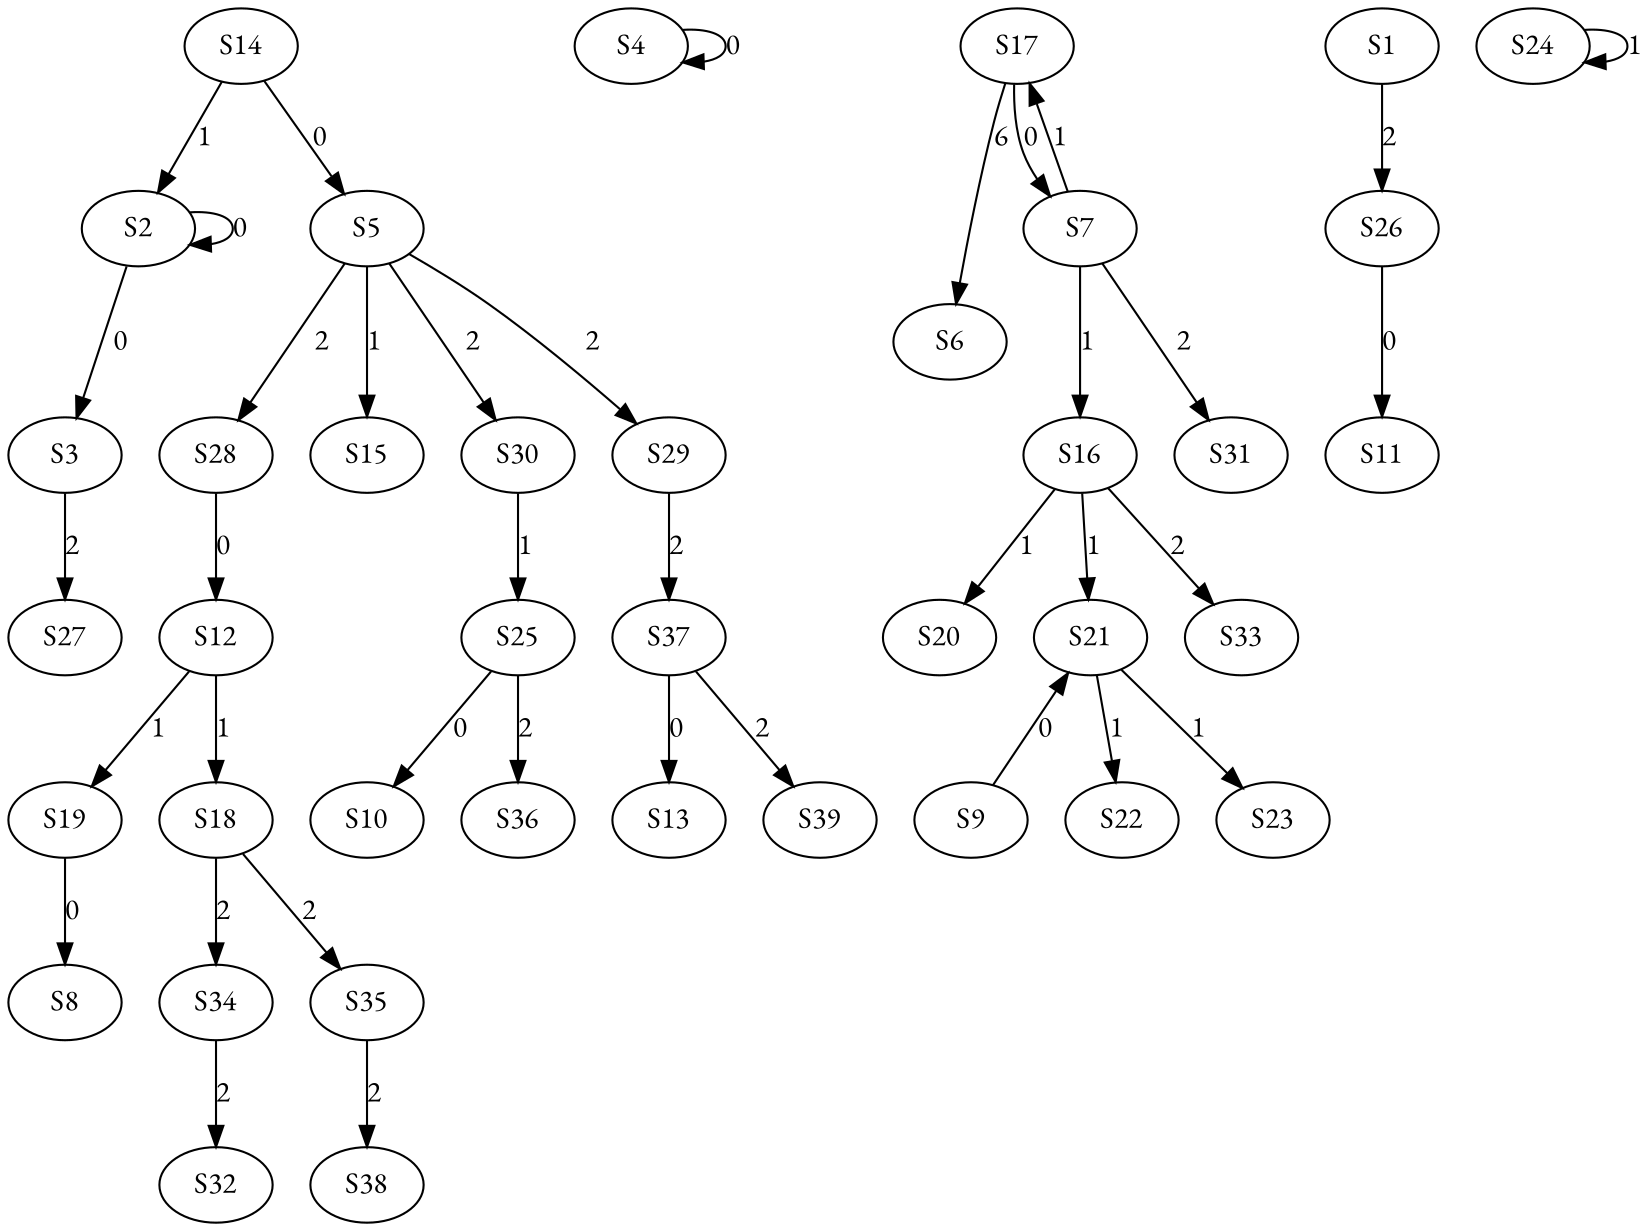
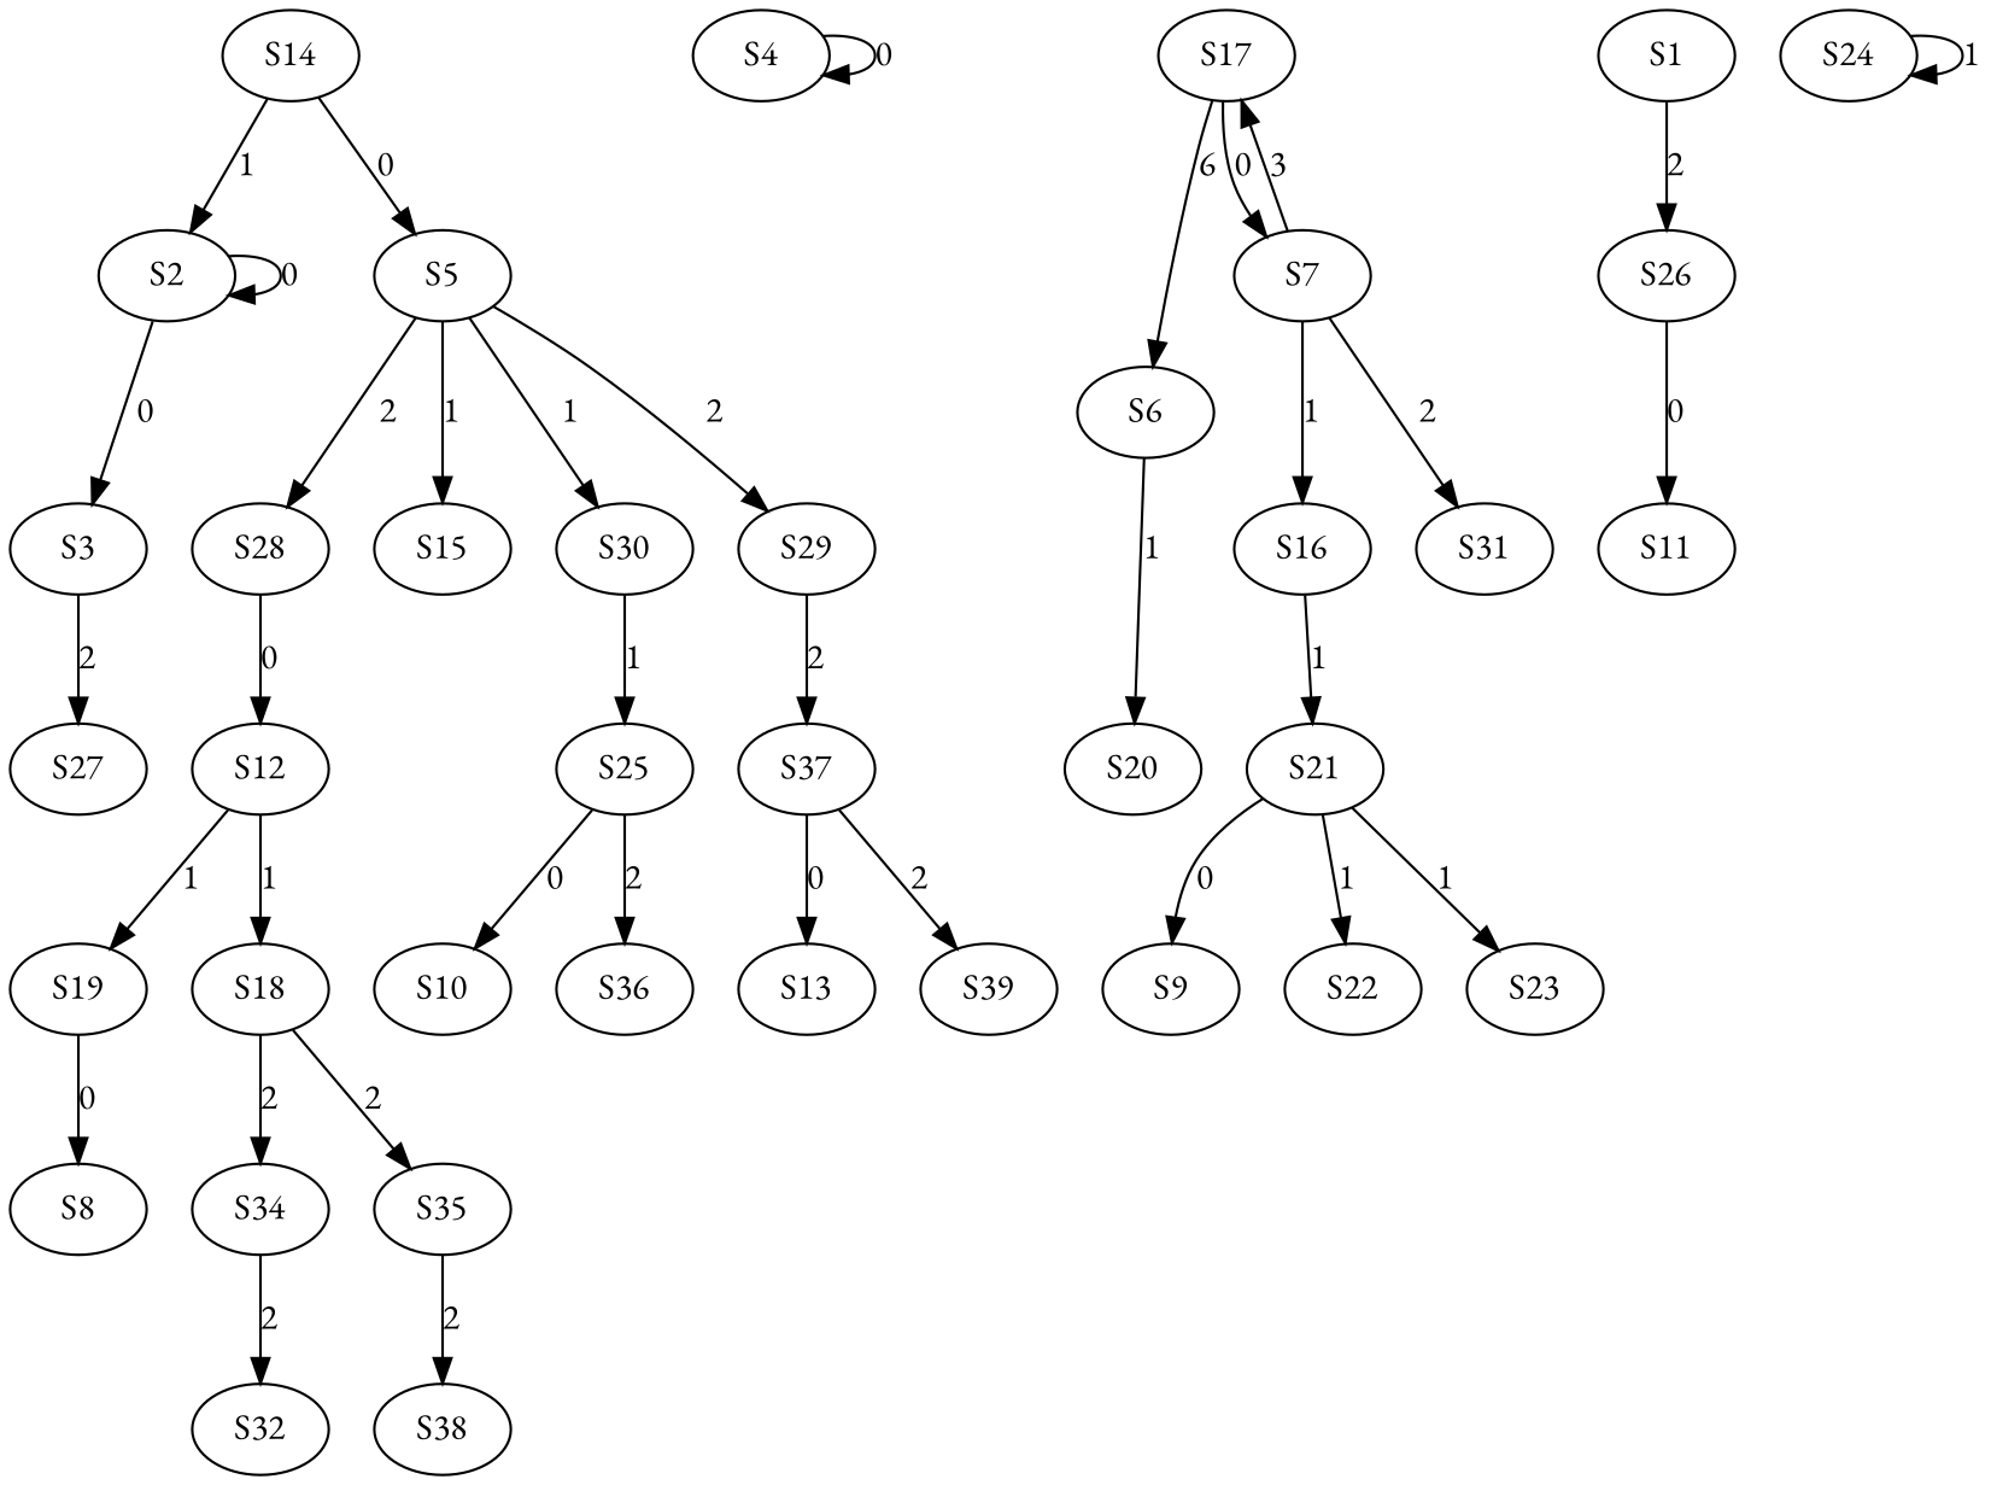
  strict digraph {
    fontname="EB Garamond"
    node [fontname="EB Garamond"]
    edge [fontname="EB Garamond"]
    S2
    S3
    S27
    S14
    S5
    S4
    S28
    S15
    S30
    S29
    S12
    S25
    S37
    S17
    S6
    S7
    S16
    S31
    S21
    S20
-   S33
    S19
    S8
    S9
    S22
    S23
    S10
    S36
    S26
    S11
    S18
    S34
    S35
    S13
    S39
    S32
    S38
    S24
    S1
    S2 -> S2 [label=0]
    S2 -> S3 [label=0]
    S3 -> S27 [label=2]
    S14 -> S2 [label=1]
    S14 -> S5 [label=0]
    S5 -> S28 [label=2]
    S5 -> S15 [label=1]
-   S5 -> S30 [label=2]
+   S5 -> S30 [label=1]
    S5 -> S29 [label=2]
    S4 -> S4 [label=0]
    S28 -> S12 [label=0]
    S30 -> S25 [label=1]
    S29 -> S37 [label=2]
    S12 -> S19 [label=1]
    S12 -> S18 [label=1]
    S25 -> S10 [label=0]
    S25 -> S36 [label=2]
    S37 -> S13 [label=0]
    S37 -> S39 [label=2]
    S17 -> S6 [label=6]
    S17 -> S7 [label=0]
-   S7 -> S17 [label=1]
+   S7 -> S17 [label=3]
    S7 -> S16 [label=1]
    S7 -> S31 [label=2]
    S16 -> S21 [label=1]
-   S16 -> S20 [label=1]
-   S16 -> S33 [label=2]
-   S9 -> S21 [label=0]
+   S6 -> S20 [label=1]
+   S21 -> S9 [label=0]
    S21 -> S22 [label=1]
    S21 -> S23 [label=1]
    S19 -> S8 [label=0]
    S26 -> S11 [label=0]
    S18 -> S34 [label=2]
    S18 -> S35 [label=2]
    S34 -> S32 [label=2]
    S35 -> S38 [label=2]
    S24 -> S24 [label=1]
    S1 -> S26 [label=2]
  }
